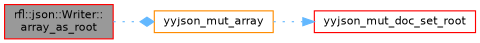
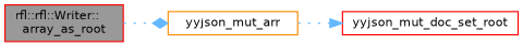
  digraph {
    rankdir=LR
    node [color=red fillcolor=white fontname=Helvetica fontsize=10 shape=box style=filled]
    edge [color=steelblue1 fontname=Helvetica fontsize=10 labelfontname=Helvetica labelfontsize=10 style=dotted]
-   n1 [fillcolor=grey60 fontcolor=black height=0.2 label="rfl::json::Writer::\larray_as_root" width=0.4]
-   n2 [color=darkorange height=0.2 label=yyjson_mut_array width=0.4]
+   n1 [fillcolor=grey60 fontcolor=black height=0.2 label="rfl::rfl::Writer::\larray_as_root" width=0.4]
+   n2 [color=darkorange height=0.2 label=yyjson_mut_arr width=0.4]
    n3 [height=0.2 label=yyjson_mut_doc_set_root width=0.4]
    n1 -> n2 [arrowhead=diamond]
    n2 -> n3 [arrowhead=normal]
  }
